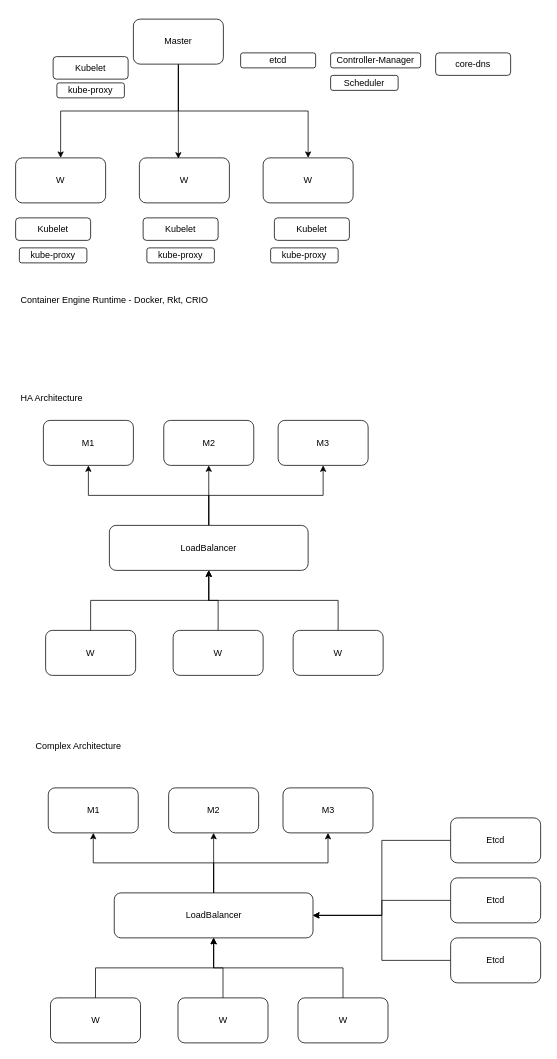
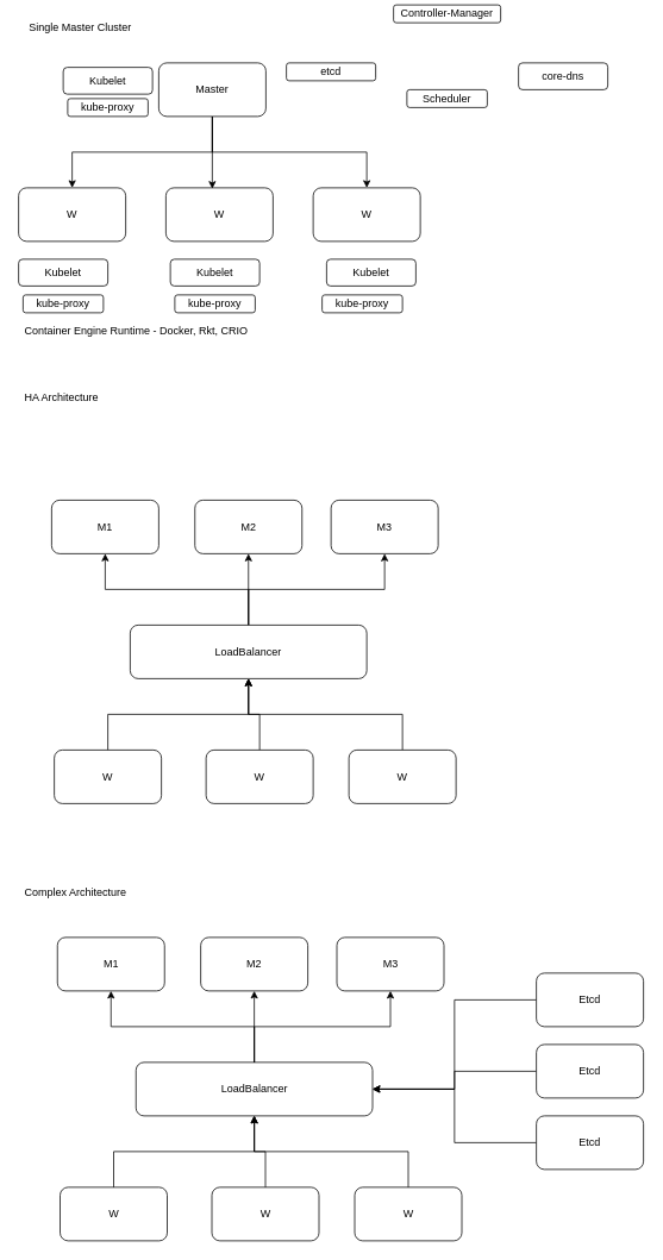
  <mxCell id="0" />
  <mxCell id="1" parent="0" />
  <mxCell id="2" style="edgeStyle=orthogonalEdgeStyle;rounded=0;orthogonalLoop=1;jettySize=auto;html=1;exitX=0.5;exitY=1;exitDx=0;exitDy=0;" parent="1" source="5" target="6" edge="1"><mxGeometry relative="1" as="geometry" /></mxCell>
  <mxCell id="3" style="edgeStyle=orthogonalEdgeStyle;rounded=0;orthogonalLoop=1;jettySize=auto;html=1;exitX=0.5;exitY=1;exitDx=0;exitDy=0;entryX=0.433;entryY=0.017;entryDx=0;entryDy=0;entryPerimeter=0;" parent="1" source="5" target="7" edge="1"><mxGeometry relative="1" as="geometry" /></mxCell>
  <mxCell id="4" style="edgeStyle=orthogonalEdgeStyle;rounded=0;orthogonalLoop=1;jettySize=auto;html=1;exitX=0.5;exitY=1;exitDx=0;exitDy=0;" parent="1" source="5" target="8" edge="1"><mxGeometry relative="1" as="geometry" /></mxCell>
- <mxCell id="5" value="Master" style="rounded=1;whiteSpace=wrap;html=1;" parent="1" vertex="1"><mxGeometry x="177" y="25" width="120" height="60" as="geometry" /></mxCell>
+ <mxCell id="5" value="Master" style="rounded=1;whiteSpace=wrap;html=1;" parent="1" vertex="1"><mxGeometry x="177" y="70" width="120" height="60" as="geometry" /></mxCell>
  <mxCell id="6" value="W" style="rounded=1;whiteSpace=wrap;html=1;" parent="1" vertex="1"><mxGeometry x="20" y="210" width="120" height="60" as="geometry" /></mxCell>
  <mxCell id="7" value="W" style="rounded=1;whiteSpace=wrap;html=1;" parent="1" vertex="1"><mxGeometry x="185" y="210" width="120" height="60" as="geometry" /></mxCell>
  <mxCell id="8" value="W" style="rounded=1;whiteSpace=wrap;html=1;" parent="1" vertex="1"><mxGeometry x="350" y="210" width="120" height="60" as="geometry" /></mxCell>
- <mxCell id="10" value="Container Engine Runtime - Docker, Rkt, CRIO" style="text;html=1;resizable=0;points=[];autosize=1;align=left;verticalAlign=top;spacingTop=-4;" parent="1" vertex="1"><mxGeometry x="25" y="390" width="270" height="20" as="geometry" /></mxCell>
+ <mxCell id="9" value="Single Master Cluster" style="text;html=1;resizable=0;points=[];autosize=1;align=left;verticalAlign=top;spacingTop=-4;" parent="1" vertex="1"><mxGeometry x="30" y="20" width="130" height="20" as="geometry" /></mxCell>
+ <mxCell id="10" value="Container Engine Runtime - Docker, Rkt, CRIO" style="text;html=1;resizable=0;points=[];autosize=1;align=left;verticalAlign=top;spacingTop=-4;" parent="1" vertex="1"><mxGeometry x="25" y="360" width="270" height="20" as="geometry" /></mxCell>
  <mxCell id="11" value="etcd" style="rounded=1;whiteSpace=wrap;html=1;" parent="1" vertex="1"><mxGeometry x="320" y="70" width="100" height="20" as="geometry" /></mxCell>
- <mxCell id="12" value="Controller-Manager" style="rounded=1;whiteSpace=wrap;html=1;" parent="1" vertex="1"><mxGeometry x="440" y="70" width="120" height="20" as="geometry" /></mxCell>
- <mxCell id="13" value="Scheduler" style="rounded=1;whiteSpace=wrap;html=1;" parent="1" vertex="1"><mxGeometry x="440" y="100" width="90" height="20" as="geometry" /></mxCell>
+ <mxCell id="12" value="Controller-Manager" style="rounded=1;whiteSpace=wrap;html=1;" parent="1" vertex="1"><mxGeometry x="440" y="5" width="120" height="20" as="geometry" /></mxCell>
+ <mxCell id="13" value="Scheduler" style="rounded=1;whiteSpace=wrap;html=1;" parent="1" vertex="1"><mxGeometry x="455" y="100" width="90" height="20" as="geometry" /></mxCell>
  <mxCell id="14" value="core-dns" style="rounded=1;whiteSpace=wrap;html=1;" parent="1" vertex="1"><mxGeometry x="580" y="70" width="100" height="30" as="geometry" /></mxCell>
  <mxCell id="15" value="Kubelet" style="rounded=1;whiteSpace=wrap;html=1;" parent="1" vertex="1"><mxGeometry x="20" y="290" width="100" height="30" as="geometry" /></mxCell>
  <mxCell id="16" value="Kubelet" style="rounded=1;whiteSpace=wrap;html=1;" parent="1" vertex="1"><mxGeometry x="190" y="290" width="100" height="30" as="geometry" /></mxCell>
  <mxCell id="17" value="Kubelet" style="rounded=1;whiteSpace=wrap;html=1;" parent="1" vertex="1"><mxGeometry x="365" y="290" width="100" height="30" as="geometry" /></mxCell>
  <mxCell id="18" value="Kubelet" style="rounded=1;whiteSpace=wrap;html=1;" parent="1" vertex="1"><mxGeometry x="70" y="75" width="100" height="30" as="geometry" /></mxCell>
  <mxCell id="19" value="kube-proxy" style="rounded=1;whiteSpace=wrap;html=1;" parent="1" vertex="1"><mxGeometry x="360" y="330" width="90" height="20" as="geometry" /></mxCell>
  <mxCell id="20" value="kube-proxy" style="rounded=1;whiteSpace=wrap;html=1;" parent="1" vertex="1"><mxGeometry x="195" y="330" width="90" height="20" as="geometry" /></mxCell>
  <mxCell id="21" value="kube-proxy" style="rounded=1;whiteSpace=wrap;html=1;" parent="1" vertex="1"><mxGeometry x="25" y="330" width="90" height="20" as="geometry" /></mxCell>
  <mxCell id="22" value="kube-proxy" style="rounded=1;whiteSpace=wrap;html=1;" parent="1" vertex="1"><mxGeometry x="75" y="110" width="90" height="20" as="geometry" /></mxCell>
- <mxCell id="23" value="HA Architecture" style="text;html=1;resizable=0;points=[];autosize=1;align=left;verticalAlign=top;spacingTop=-4;" parent="1" vertex="1"><mxGeometry x="25" y="520" width="100" height="20" as="geometry" /></mxCell>
+ <mxCell id="23" value="HA Architecture" style="text;html=1;resizable=0;points=[];autosize=1;align=left;verticalAlign=top;spacingTop=-4;" parent="1" vertex="1"><mxGeometry x="25" y="435" width="100" height="20" as="geometry" /></mxCell>
  <mxCell id="24" value="M1" style="rounded=1;whiteSpace=wrap;html=1;" parent="1" vertex="1"><mxGeometry x="57" y="560" width="120" height="60" as="geometry" /></mxCell>
  <mxCell id="25" value="M2" style="rounded=1;whiteSpace=wrap;html=1;" parent="1" vertex="1"><mxGeometry x="217.5" y="560" width="120" height="60" as="geometry" /></mxCell>
  <mxCell id="26" value="M3" style="rounded=1;whiteSpace=wrap;html=1;" parent="1" vertex="1"><mxGeometry x="370" y="560" width="120" height="60" as="geometry" /></mxCell>
  <mxCell id="27" style="edgeStyle=orthogonalEdgeStyle;rounded=0;orthogonalLoop=1;jettySize=auto;html=1;exitX=0.5;exitY=0;exitDx=0;exitDy=0;entryX=0.5;entryY=1;entryDx=0;entryDy=0;" parent="1" source="30" target="24" edge="1"><mxGeometry relative="1" as="geometry" /></mxCell>
  <mxCell id="28" style="edgeStyle=orthogonalEdgeStyle;rounded=0;orthogonalLoop=1;jettySize=auto;html=1;exitX=0.5;exitY=0;exitDx=0;exitDy=0;" parent="1" source="30" target="25" edge="1"><mxGeometry relative="1" as="geometry" /></mxCell>
  <mxCell id="29" style="edgeStyle=orthogonalEdgeStyle;rounded=0;orthogonalLoop=1;jettySize=auto;html=1;exitX=0.5;exitY=0;exitDx=0;exitDy=0;" parent="1" source="30" target="26" edge="1"><mxGeometry relative="1" as="geometry" /></mxCell>
  <mxCell id="30" value="LoadBalancer" style="rounded=1;whiteSpace=wrap;html=1;" parent="1" vertex="1"><mxGeometry x="145" y="700" width="265" height="60" as="geometry" /></mxCell>
  <mxCell id="31" style="edgeStyle=orthogonalEdgeStyle;rounded=0;orthogonalLoop=1;jettySize=auto;html=1;exitX=0.5;exitY=0;exitDx=0;exitDy=0;entryX=0.5;entryY=1;entryDx=0;entryDy=0;" parent="1" source="32" target="30" edge="1"><mxGeometry relative="1" as="geometry" /></mxCell>
  <mxCell id="32" value="W" style="rounded=1;whiteSpace=wrap;html=1;" parent="1" vertex="1"><mxGeometry x="60" y="840" width="120" height="60" as="geometry" /></mxCell>
  <mxCell id="33" style="edgeStyle=orthogonalEdgeStyle;rounded=0;orthogonalLoop=1;jettySize=auto;html=1;exitX=0.5;exitY=0;exitDx=0;exitDy=0;" parent="1" source="34" target="30" edge="1"><mxGeometry relative="1" as="geometry" /></mxCell>
  <mxCell id="34" value="W" style="rounded=1;whiteSpace=wrap;html=1;" parent="1" vertex="1"><mxGeometry x="230" y="840" width="120" height="60" as="geometry" /></mxCell>
  <mxCell id="35" style="edgeStyle=orthogonalEdgeStyle;rounded=0;orthogonalLoop=1;jettySize=auto;html=1;exitX=0.5;exitY=0;exitDx=0;exitDy=0;" parent="1" source="36" target="30" edge="1"><mxGeometry relative="1" as="geometry" /></mxCell>
  <mxCell id="36" value="W" style="rounded=1;whiteSpace=wrap;html=1;" parent="1" vertex="1"><mxGeometry x="390" y="840" width="120" height="60" as="geometry" /></mxCell>
- <mxCell id="37" value="Complex Architecture" style="text;html=1;resizable=0;points=[];autosize=1;align=left;verticalAlign=top;spacingTop=-4;" parent="1" vertex="1"><mxGeometry x="45" y="985" width="130" height="20" as="geometry" /></mxCell>
+ <mxCell id="37" value="Complex Architecture" style="text;html=1;resizable=0;points=[];autosize=1;align=left;verticalAlign=top;spacingTop=-4;" parent="1" vertex="1"><mxGeometry x="25" y="990" width="130" height="20" as="geometry" /></mxCell>
  <mxCell id="38" value="M1" style="rounded=1;whiteSpace=wrap;html=1;" parent="1" vertex="1"><mxGeometry x="63.5" y="1050" width="120" height="60" as="geometry" /></mxCell>
  <mxCell id="39" value="M2" style="rounded=1;whiteSpace=wrap;html=1;" parent="1" vertex="1"><mxGeometry x="224" y="1050" width="120" height="60" as="geometry" /></mxCell>
  <mxCell id="40" value="M3" style="rounded=1;whiteSpace=wrap;html=1;" parent="1" vertex="1"><mxGeometry x="376.5" y="1050" width="120" height="60" as="geometry" /></mxCell>
  <mxCell id="41" style="edgeStyle=orthogonalEdgeStyle;rounded=0;orthogonalLoop=1;jettySize=auto;html=1;exitX=0.5;exitY=0;exitDx=0;exitDy=0;entryX=0.5;entryY=1;entryDx=0;entryDy=0;" parent="1" source="44" target="38" edge="1"><mxGeometry relative="1" as="geometry" /></mxCell>
  <mxCell id="42" style="edgeStyle=orthogonalEdgeStyle;rounded=0;orthogonalLoop=1;jettySize=auto;html=1;exitX=0.5;exitY=0;exitDx=0;exitDy=0;" parent="1" source="44" target="39" edge="1"><mxGeometry relative="1" as="geometry" /></mxCell>
  <mxCell id="43" style="edgeStyle=orthogonalEdgeStyle;rounded=0;orthogonalLoop=1;jettySize=auto;html=1;exitX=0.5;exitY=0;exitDx=0;exitDy=0;" parent="1" source="44" target="40" edge="1"><mxGeometry relative="1" as="geometry" /></mxCell>
  <mxCell id="44" value="LoadBalancer" style="rounded=1;whiteSpace=wrap;html=1;" parent="1" vertex="1"><mxGeometry x="151.5" y="1190" width="265" height="60" as="geometry" /></mxCell>
  <mxCell id="45" style="edgeStyle=orthogonalEdgeStyle;rounded=0;orthogonalLoop=1;jettySize=auto;html=1;exitX=0.5;exitY=0;exitDx=0;exitDy=0;entryX=0.5;entryY=1;entryDx=0;entryDy=0;" parent="1" source="46" target="44" edge="1"><mxGeometry relative="1" as="geometry" /></mxCell>
  <mxCell id="46" value="W" style="rounded=1;whiteSpace=wrap;html=1;" parent="1" vertex="1"><mxGeometry x="66.5" y="1330" width="120" height="60" as="geometry" /></mxCell>
  <mxCell id="47" style="edgeStyle=orthogonalEdgeStyle;rounded=0;orthogonalLoop=1;jettySize=auto;html=1;exitX=0.5;exitY=0;exitDx=0;exitDy=0;" parent="1" source="48" target="44" edge="1"><mxGeometry relative="1" as="geometry" /></mxCell>
  <mxCell id="48" value="W" style="rounded=1;whiteSpace=wrap;html=1;" parent="1" vertex="1"><mxGeometry x="236.5" y="1330" width="120" height="60" as="geometry" /></mxCell>
  <mxCell id="49" style="edgeStyle=orthogonalEdgeStyle;rounded=0;orthogonalLoop=1;jettySize=auto;html=1;exitX=0.5;exitY=0;exitDx=0;exitDy=0;" parent="1" source="50" target="44" edge="1"><mxGeometry relative="1" as="geometry" /></mxCell>
  <mxCell id="50" value="W" style="rounded=1;whiteSpace=wrap;html=1;" parent="1" vertex="1"><mxGeometry x="396.5" y="1330" width="120" height="60" as="geometry" /></mxCell>
  <mxCell id="51" style="edgeStyle=orthogonalEdgeStyle;rounded=0;orthogonalLoop=1;jettySize=auto;html=1;exitX=0;exitY=0.5;exitDx=0;exitDy=0;entryX=1;entryY=0.5;entryDx=0;entryDy=0;" parent="1" source="52" target="44" edge="1"><mxGeometry relative="1" as="geometry" /></mxCell>
  <mxCell id="52" value="Etcd" style="rounded=1;whiteSpace=wrap;html=1;" parent="1" vertex="1"><mxGeometry x="600" y="1090" width="120" height="60" as="geometry" /></mxCell>
  <mxCell id="53" style="edgeStyle=orthogonalEdgeStyle;rounded=0;orthogonalLoop=1;jettySize=auto;html=1;exitX=0;exitY=0.5;exitDx=0;exitDy=0;" parent="1" source="54" target="44" edge="1"><mxGeometry relative="1" as="geometry" /></mxCell>
  <mxCell id="54" value="Etcd" style="rounded=1;whiteSpace=wrap;html=1;" parent="1" vertex="1"><mxGeometry x="600" y="1170" width="120" height="60" as="geometry" /></mxCell>
  <mxCell id="55" style="edgeStyle=orthogonalEdgeStyle;rounded=0;orthogonalLoop=1;jettySize=auto;html=1;exitX=0;exitY=0.5;exitDx=0;exitDy=0;" parent="1" source="56" target="44" edge="1"><mxGeometry relative="1" as="geometry" /></mxCell>
  <mxCell id="56" value="Etcd" style="rounded=1;whiteSpace=wrap;html=1;" parent="1" vertex="1"><mxGeometry x="600" y="1250" width="120" height="60" as="geometry" /></mxCell>
